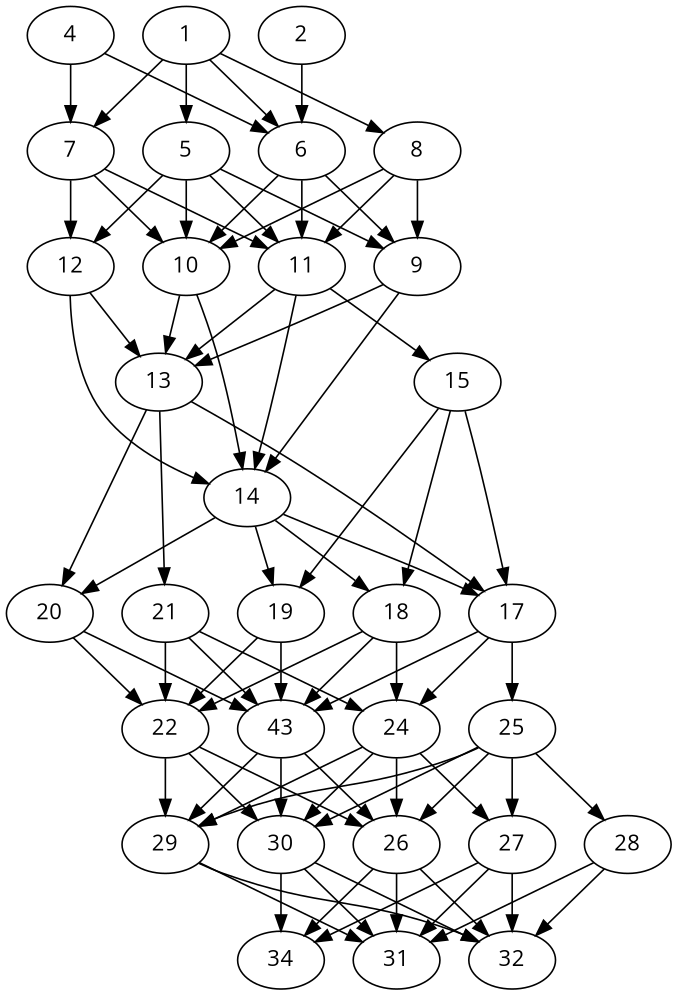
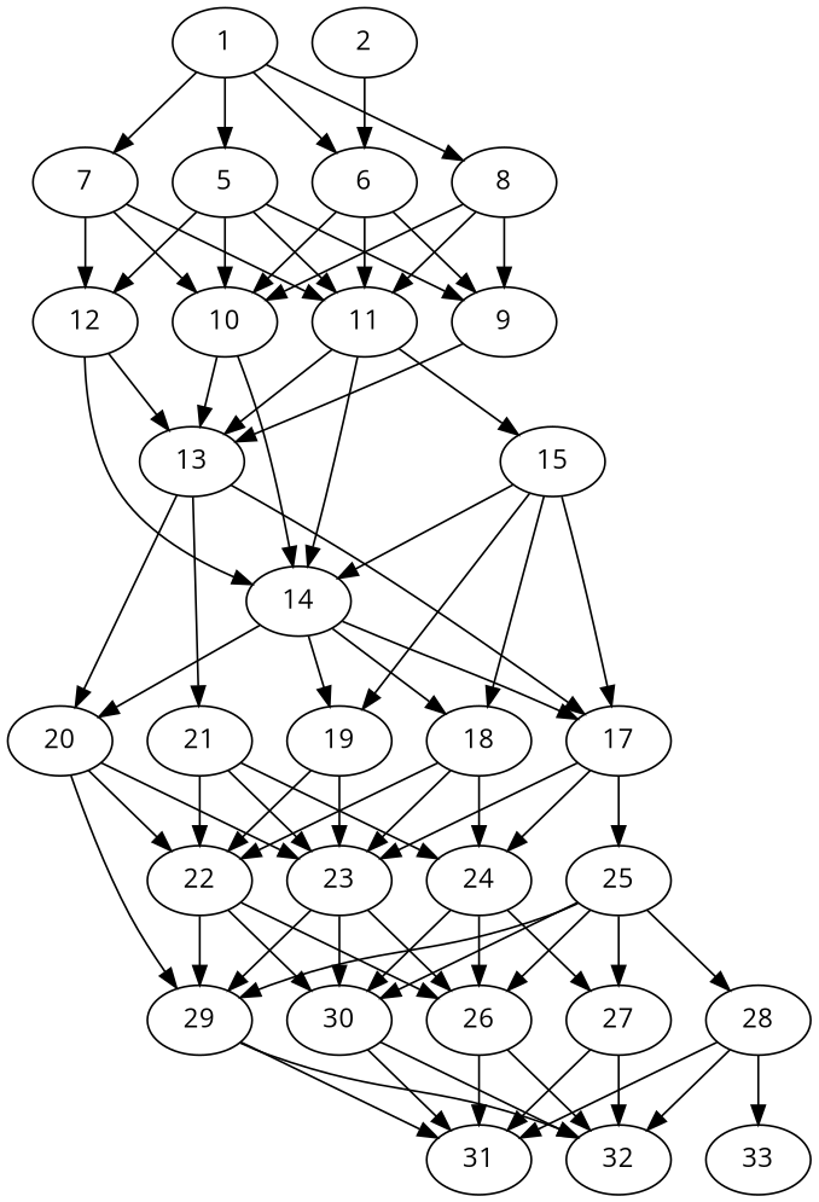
  digraph {
    fontname="Open Sans"
    node [alpha=0.02 fontname="Open Sans"]
    edge [fontname="Open Sans"]
    1 [alpha=0.13 expect_size=49152000]
    5 [alpha=0.10 expect_size=22640640]
    6 [expect_size=25022464]
    7 [alpha=0.16 expect_size=31673344]
    8 [alpha=0.20 expect_size=17660928]
    9 [alpha=0.07 expect_size=33591296]
    10 [alpha=0.19 expect_size=11625472]
    11 [alpha=0.19 expect_size=43581440]
    12 [alpha=0.04 expect_size=28103680]
    13 [alpha=0.00 expect_size=52311040]
    14 [expect_size=15280128]
    15 [alpha=0.08 expect_size=18774016]
    2 [alpha=0.10 expect_size=27746304]
-   4 [alpha=0.01 expect_size=31945728]
    17 [alpha=0.18 expect_size=45917184]
    20 [alpha=0.16 expect_size=52312064]
    21 [alpha=0.09 expect_size=49087488]
    18 [alpha=0.17 expect_size=36812800]
    19 [expect_size=35825664]
-   23 [alpha=0.06 expect_size=9447424 label=43]
+   23 [alpha=0.06 expect_size=9447424]
    24 [alpha=0.13 expect_size=10444800]
    25 [alpha=0.07 expect_size=13993984]
    22 [alpha=0.11 expect_size=47427584]
    26 [alpha=0.09 expect_size=33469440]
    29 [alpha=0.13 expect_size=26780672]
    30 [alpha=0.06 expect_size=32479232]
    27 [alpha=0.03 expect_size=37763072]
    28 [expect_size=33456128]
    31 [alpha=0.16 expect_size=23936000]
    32 [alpha=0.15 expect_size=45059072]
-   34 [alpha=0.18 expect_size=38959104]
+   33 [alpha=0.15 expect_size=23981056]
    1 -> 5
    1 -> 6
    1 -> 7
    1 -> 8
    5 -> 9
    5 -> 10
    5 -> 11
    5 -> 12
    6 -> 9
    6 -> 10
    6 -> 11
    7 -> 10
    7 -> 11
    7 -> 12
    8 -> 9
    8 -> 10
    8 -> 11
    9 -> 13
-   9 -> 14
+   15 -> 14
    10 -> 13
    10 -> 14
    11 -> 13
    11 -> 14
    11 -> 15
    12 -> 13
    12 -> 14
    13 -> 17
    13 -> 20
    13 -> 21
    14 -> 17
    14 -> 20
    14 -> 18
    14 -> 19
    15 -> 17
    15 -> 18
    15 -> 19
    2 -> 6
-   4 -> 6
-   4 -> 7
    17 -> 23
    17 -> 24
    17 -> 25
    20 -> 23
    20 -> 22
    21 -> 23
    21 -> 24
    21 -> 22
    18 -> 23
    18 -> 24
    18 -> 22
    19 -> 23
    19 -> 22
    23 -> 26
    23 -> 29
    23 -> 30
    24 -> 26
-   24 -> 29
+   20 -> 29
    24 -> 30
    24 -> 27
    25 -> 26
    25 -> 29
    25 -> 30
    25 -> 27
    25 -> 28
    22 -> 26
    22 -> 29
    22 -> 30
    26 -> 31
    26 -> 32
-   26 -> 34
    29 -> 31
    29 -> 32
    30 -> 31
    30 -> 32
-   30 -> 34
    27 -> 31
    27 -> 32
-   27 -> 34
    28 -> 31
    28 -> 32
+   28 -> 33
  }
